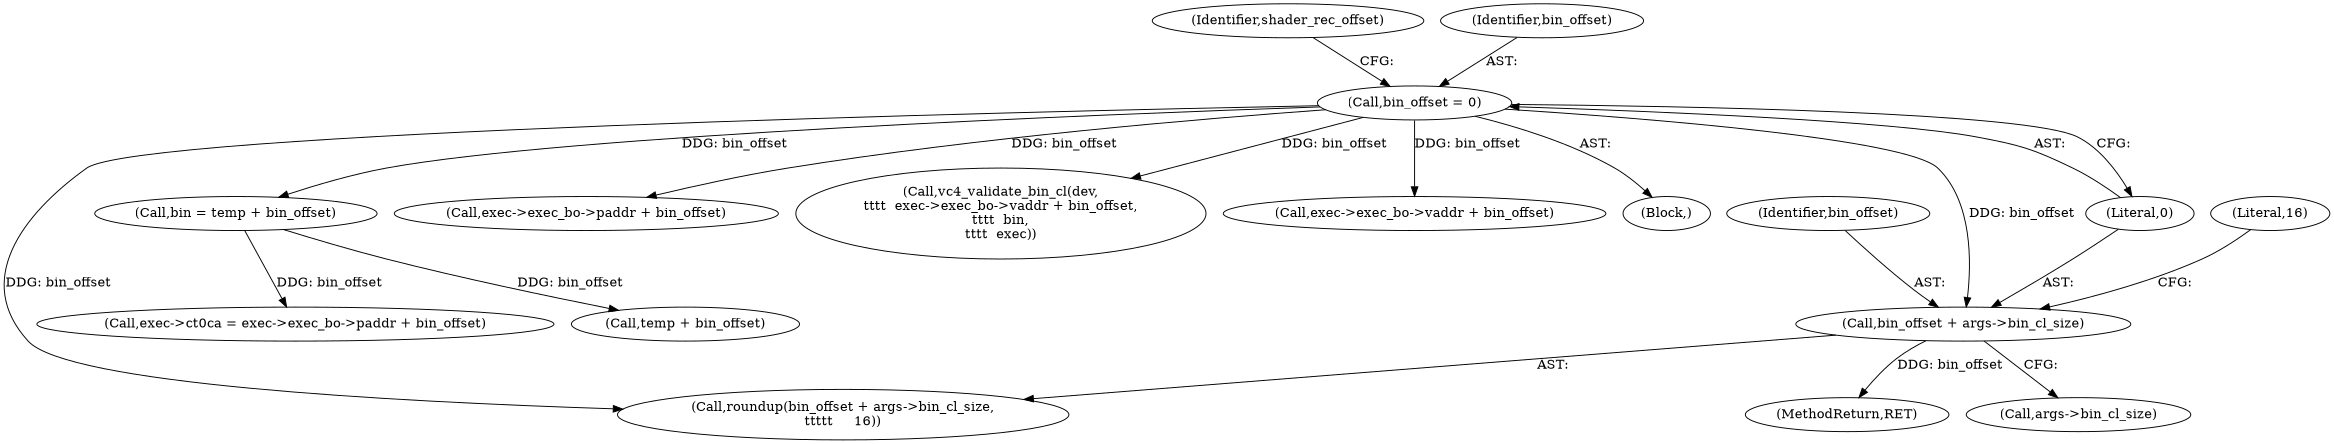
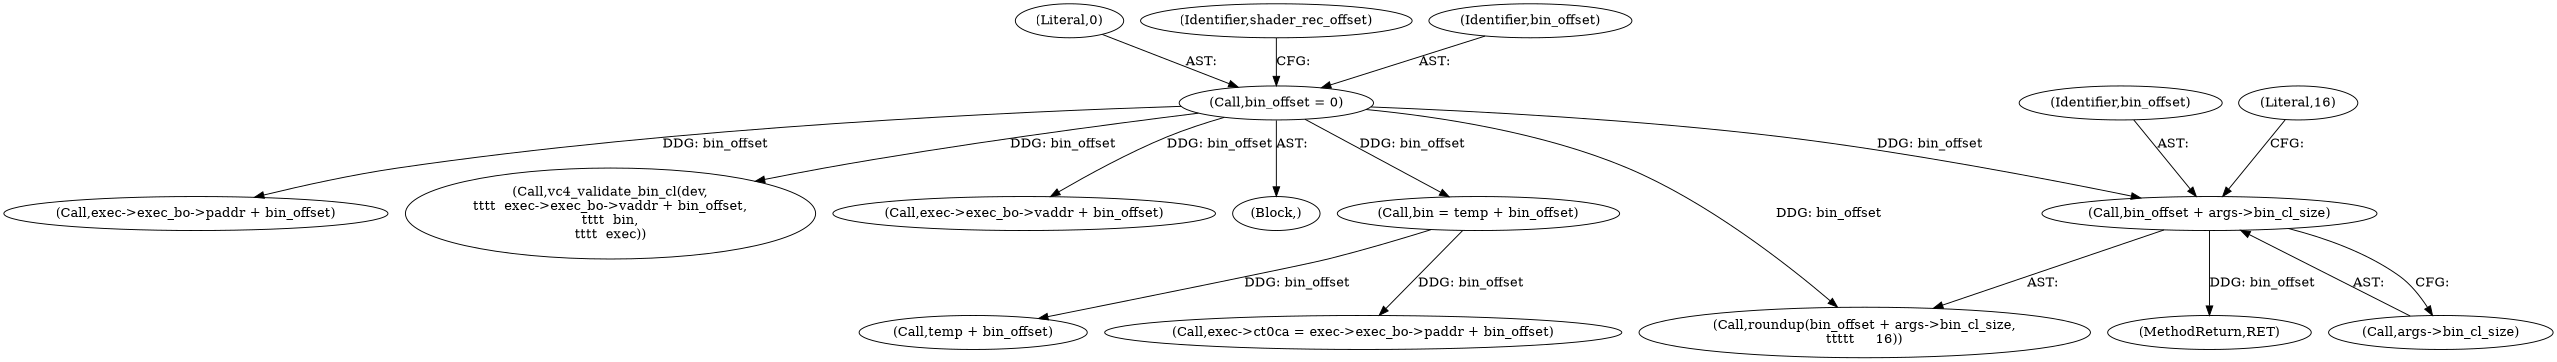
  digraph {
    n1 [label="(Call,bin_offset + args->bin_cl_size)"]
    n2 [label="(Call,args->bin_cl_size)"]
    n3 [label="(Call,roundup(bin_offset + args->bin_cl_size,\n\t\t\t\t\t     16))"]
    n4 [label="(MethodReturn,RET)"]
    n5 [label="(Call,bin_offset = 0)"]
    n6 [label="(Call,exec->exec_bo->paddr + bin_offset)"]
    n7 [label="(Call,vc4_validate_bin_cl(dev,\n\t\t\t\t  exec->exec_bo->vaddr + bin_offset,\n\t\t\t\t  bin,\n\t\t\t\t  exec))"]
    n8 [label="(Call,exec->exec_bo->vaddr + bin_offset)"]
    n9 [label="(Block,)"]
    n10 [label="(Call,bin = temp + bin_offset)"]
    n11 [label="(Literal,0)"]
    n12 [label="(Call,temp + bin_offset)"]
    n13 [label="(Call,exec->ct0ca = exec->exec_bo->paddr + bin_offset)"]
    n14 [label="(Literal,16)"]
    n15 [label="(Identifier,shader_rec_offset)"]
    n16 [label="(Identifier,bin_offset)"]
    n17 [label="(Identifier,bin_offset)"]
    n1 -> n2 [label="CFG: "]
    n1 -> n3 [label="AST: "]
    n1 -> n4 [label="DDG: bin_offset"]
-   n11 -> n1 [label="AST: "]
+   n2 -> n1 [label="AST: "]
    n5 -> n1 [label="DDG: bin_offset"]
    n5 -> n3 [label="DDG: bin_offset"]
    n5 -> n6 [label="DDG: bin_offset"]
    n5 -> n7 [label="DDG: bin_offset"]
    n5 -> n8 [label="DDG: bin_offset"]
    n5 -> n9 [label="AST: "]
    n5 -> n10 [label="DDG: bin_offset"]
-   n5 -> n11 [label="CFG: "]
    n10 -> n12 [label="DDG: bin_offset"]
    n10 -> n13 [label="DDG: bin_offset"]
    n11 -> n5 [label="AST: "]
    n14 -> n1 [label="CFG: "]
    n15 -> n5 [label="CFG: "]
    n16 -> n5 [label="AST: "]
    n17 -> n1 [label="AST: "]
  }
